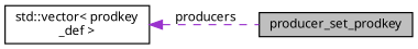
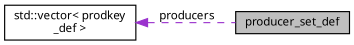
  digraph {
    rankdir=LR
    fontname="Noto Sans"
    node [color=black fontname="Noto Sans" fontsize=10 shape=record style=filled]
-   n1 [fillcolor=grey75 fontcolor=black height=0.2 label=producer_set_prodkey width=0.4]
+   n1 [fillcolor=grey75 fontcolor=black height=0.2 label=producer_set_def width=0.4]
    n2 [fillcolor=white height=0.2 label="std::vector\< prodkey\l_def \>" width=0.4]
    n2 -> n1 [color=darkorchid3 dir=back fontname="Noto Sans" fontsize=10 label=" producers" labelfontname=Helvetica labelfontsize=10 style=dashed]
  }
